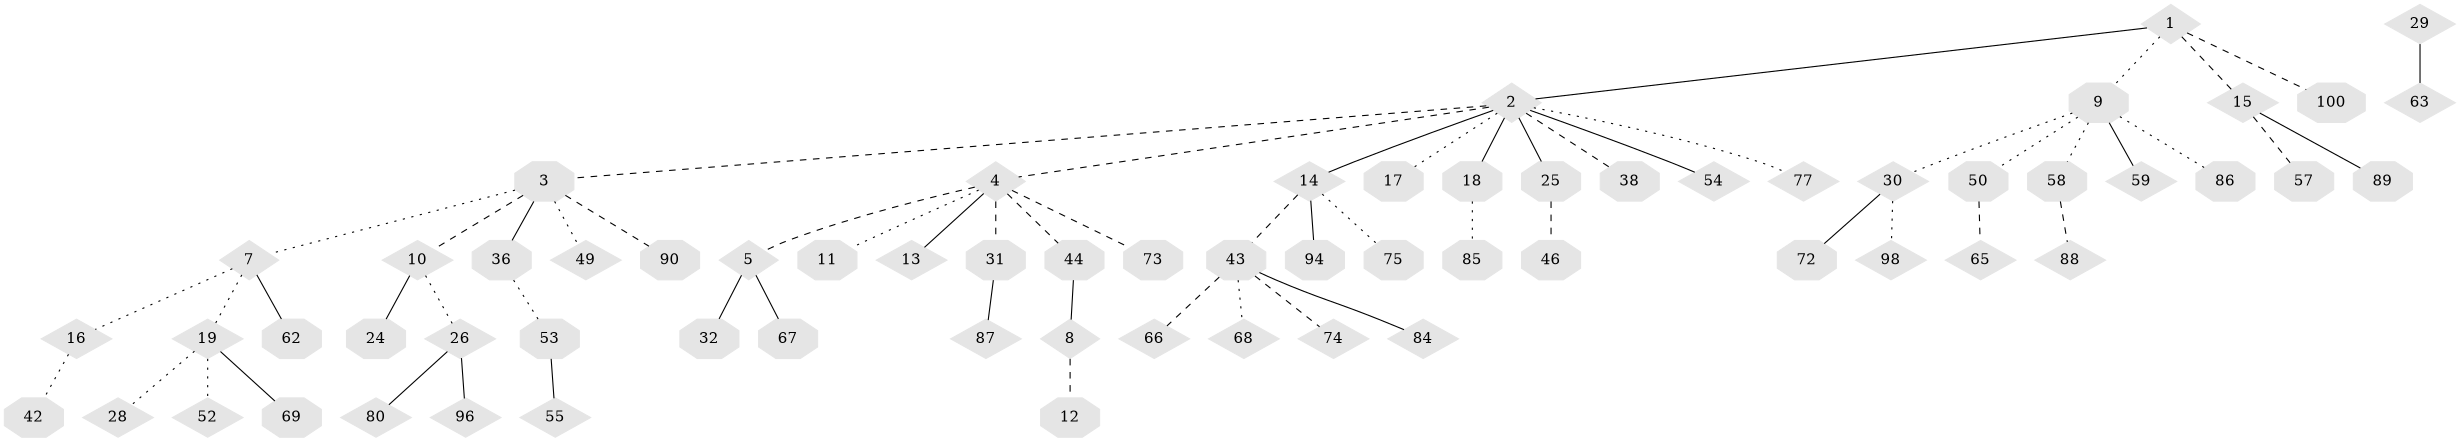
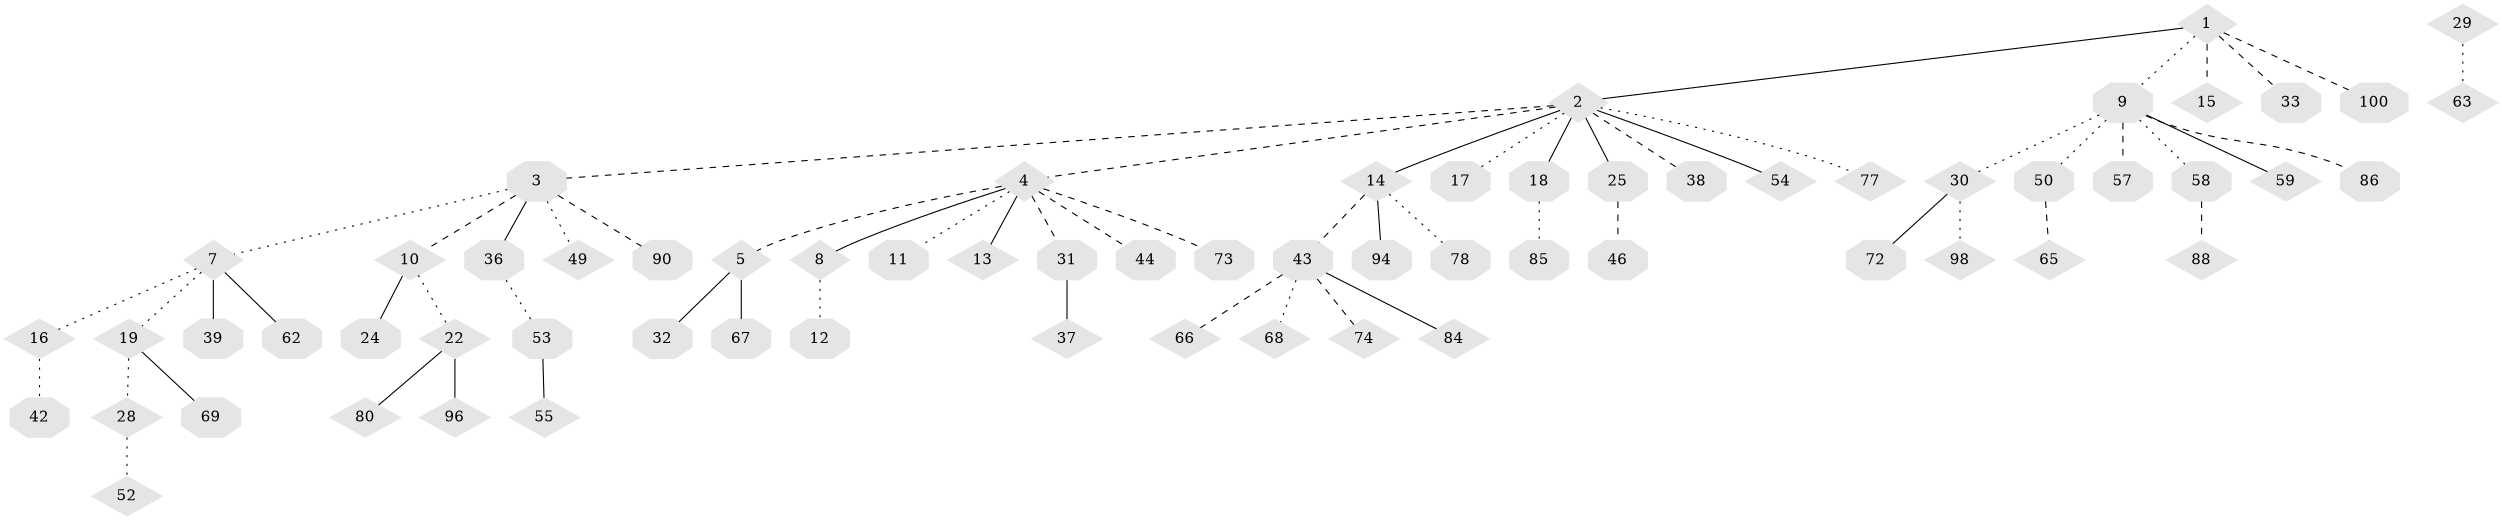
  graph {
    node [color=gray90 shape=octagon style=filled]
    edge [style=solid]
    1 [shape=diamond super="+92"]
    2 [shape=diamond super="+6"]
    9 [super="+40"]
    15 [shape=diamond super="+37"]
+   33 [super="+56"]
    100
    3 [super="+35"]
    4 [shape=diamond super="+22"]
    14 [shape=diamond super="+20"]
    17 [super="+23"]
    18 [super="+81"]
    25 [super="+27"]
    38
    54 [shape=diamond]
    77 [shape=diamond]
    30 [shape=diamond super="+45"]
    50 [super="+51"]
    57
    58 [super="+76"]
    59 [shape=diamond]
    86
-   89
    7 [shape=diamond super="+97"]
    10 [shape=diamond super="+34"]
    36 [super="+95"]
    49 [shape=diamond]
    90
    5 [shape=diamond super="+41"]
    8 [shape=diamond super="+83"]
    11
    13 [shape=diamond super="+21"]
    31 [super="+93"]
    44
    73
    43 [super="+71"]
    94
-   78 [label=75]
+   78
    85
    46 [super="+99"]
    16 [shape=diamond super="+82"]
    19 [shape=diamond super="+47"]
+   39 [super="+48"]
    62
    24 [super="+60"]
-   26 [shape=diamond super="+64"]
+   26 [shape=diamond super="+64" label=22]
    53 [super="+79"]
    32 [super="+91"]
    67 [super="+75"]
    12
-   87 [shape=diamond]
+   87 [shape=diamond label=37]
    42
    28 [shape=diamond super="+69"]
    52 [shape=diamond]
    n54 [label=69]
    72
    98 [shape=diamond]
    65 [shape=diamond]
    88 [shape=diamond]
    80 [shape=diamond]
    96 [shape=diamond]
    66 [shape=diamond super="+70"]
    68 [shape=diamond]
    74 [shape=diamond]
    84 [shape=diamond]
    29 [shape=diamond]
    63 [shape=diamond]
    55 [shape=diamond]
    1 -- 2
    1 -- 9 [style=dotted]
    1 -- 15 [style=dashed]
+   1 -- 33 [style=dashed]
    1 -- 100 [style=dashed]
    2 -- 3 [style=dashed]
    2 -- 4 [style=dashed]
    2 -- 14
    2 -- 17 [style=dotted]
    2 -- 18
    2 -- 25
    2 -- 38 [style=dashed]
    2 -- 54
    2 -- 77 [style=dotted]
    9 -- 30 [style=dotted]
    9 -- 50 [style=dotted]
-   15 -- 57 [style=dashed]
+   9 -- 57 [style=dashed]
    9 -- 58 [style=dotted]
    9 -- 59
-   9 -- 86 [style=dotted]
-   15 -- 89
+   9 -- 86 [style=dashed]
    3 -- 7 [style=dotted]
    3 -- 10 [style=dashed]
    3 -- 36
    3 -- 49 [style=dotted]
    3 -- 90 [style=dashed]
    4 -- 5 [style=dashed]
-   44 -- 8
+   4 -- 8
    4 -- 11 [style=dotted]
    4 -- 13
    4 -- 31 [style=dashed]
    4 -- 44 [style=dashed]
    4 -- 73 [style=dashed]
    14 -- 43 [style=dashed]
    14 -- 94
    14 -- 78 [style=dotted]
    18 -- 85 [style=dotted]
    25 -- 46 [style=dashed]
    30 -- 72
    30 -- 98 [style=dotted]
    50 -- 65 [style=dashed]
    58 -- 88 [style=dashed]
    7 -- 16 [style=dotted]
    7 -- 19 [style=dotted]
+   7 -- 39
    7 -- 62
    10 -- 24
    10 -- 26 [style=dotted]
    36 -- 53 [style=dotted]
    5 -- 32
    5 -- 67
-   8 -- 12 [style=dashed]
+   8 -- 12 [style=dotted]
    31 -- 87
    43 -- 66 [style=dashed]
    43 -- 68 [style=dotted]
    43 -- 74 [style=dashed]
    43 -- 84
    16 -- 42 [style=dotted]
    19 -- 28 [style=dotted]
-   19 -- 52 [style=dotted]
+   28 -- 52 [style=dotted]
    19 -- n54
    26 -- 80
    26 -- 96
    53 -- 55
-   29 -- 63
+   29 -- 63 [style=dotted]
  }
